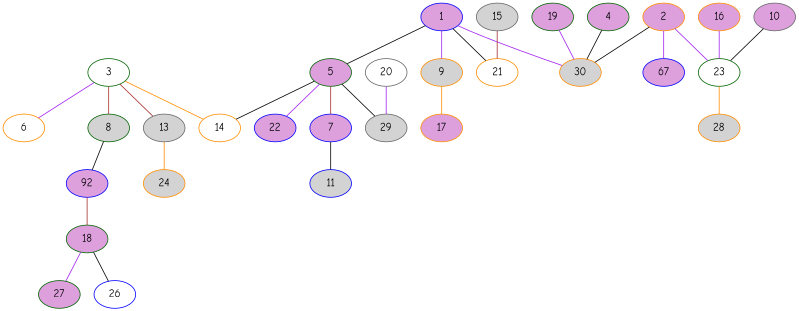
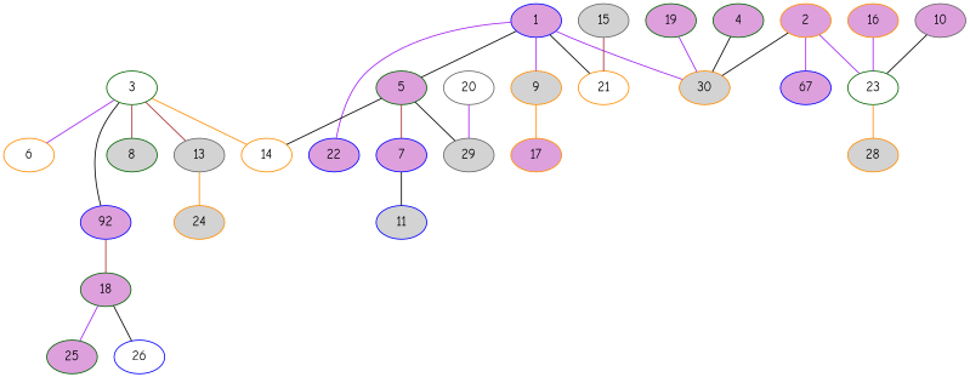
  graph {
    fontname="Comic Neue"
    node [color=darkorange fillcolor=plum fontname="Comic Neue" style=filled]
    edge [color=black fontname="Comic Neue" weight=1.0]
    1 [color=blue]
    5 [color=darkgreen]
    9 [fillcolor=lightgrey]
    21 [fillcolor=white]
    22 [color=blue]
    30 [fillcolor=lightgrey]
    14 [fillcolor=white]
    7 [color=blue]
    29 [color=gray40 fillcolor=lightgrey]
    17
    2
    n12 [color=blue label=67]
    23 [color=darkgreen fillcolor=white]
    3 [color=darkgreen fillcolor=white]
    6 [fillcolor=white]
    8 [color=darkgreen fillcolor=lightgrey]
    n17 [color=blue label=92]
    13 [color=gray40 fillcolor=lightgrey]
    18 [color=darkgreen]
    24 [fillcolor=lightgrey]
    4 [color=darkgreen]
    28 [fillcolor=lightgrey]
    11 [color=blue fillcolor=lightgrey]
    10 [color=gray40]
-   25 [color=darkgreen label=27]
+   25 [color=darkgreen]
    26 [color=blue fillcolor=white]
    15 [color=gray40 fillcolor=lightgrey]
    16
    19 [color=darkgreen]
    20 [color=gray40 fillcolor=white]
    1 -- 5
    1 -- 9 [color=purple]
    1 -- 21
-   5 -- 22 [color=purple]
+   1 -- 22 [color=purple]
    1 -- 30 [color=purple]
    5 -- 14
    5 -- 7 [color=brown]
    5 -- 29
    9 -- 17 [color=darkorange]
    7 -- 11
    2 -- 30
    2 -- n12 [color=purple]
    2 -- 23 [color=purple]
    23 -- 28 [color=darkorange]
    3 -- 14 [color=darkorange]
    3 -- 6 [color=purple]
    3 -- 8 [color=brown]
-   8 -- n17
+   3 -- n17
    3 -- 13 [color=brown]
    n17 -- 18 [color=brown]
    13 -- 24 [color=darkorange]
    18 -- 25 [color=purple]
    18 -- 26
    4 -- 30
    10 -- 23
    15 -- 21 [color=brown]
    16 -- 23 [color=purple]
    19 -- 30 [color=purple]
    20 -- 29 [color=purple]
  }
